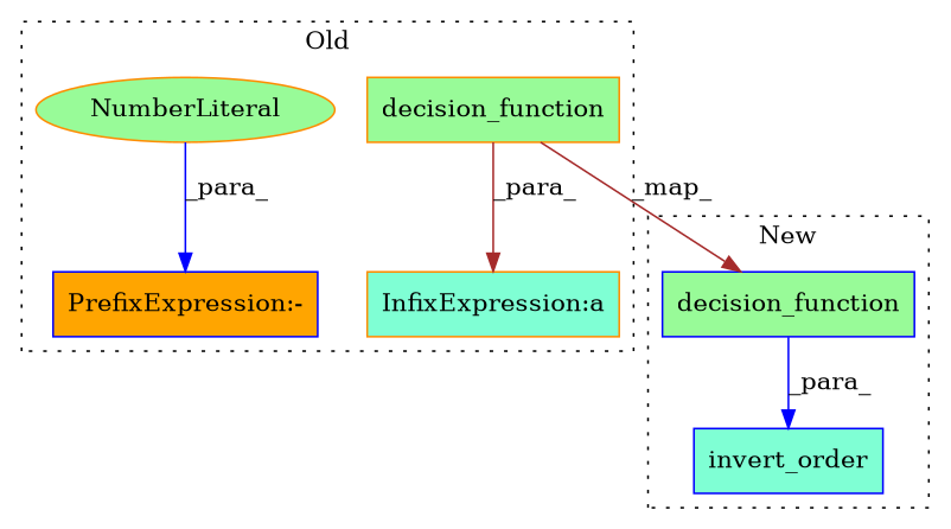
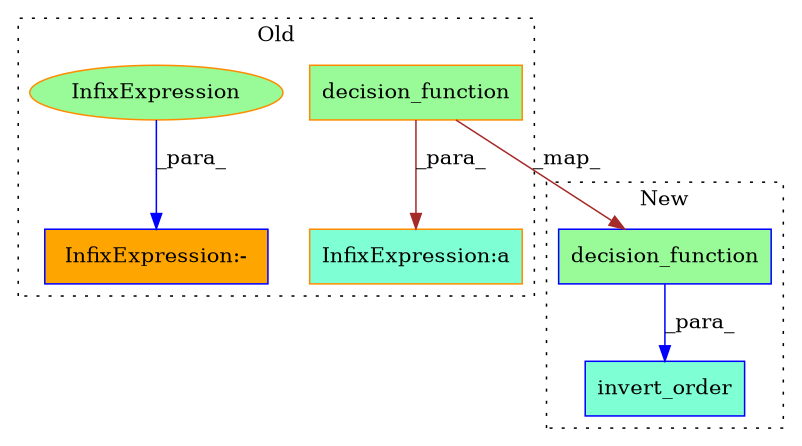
  digraph {
    node [a=32 color=darkorange fillcolor=palegreen l="18,1" shape=box style=filled]
    edge [color=brown]
    n1 [label=decision_function s="1299,1318"]
    n2 [a=27 fillcolor=aquamarine l=3 label="InfixExpression:a" s=1319]
-   n3 [a=38 color=blue fillcolor=orange l=1 label="PrefixExpression:-" s=1322]
-   n4 [a=34 l=1 label=NumberLiteral s=1323 shape=ellipse]
+   n3 [a=38 color=blue fillcolor=orange l=1 label="InfixExpression:-" s=1322]
+   n4 [a=34 l=1 label=InfixExpression s=1323 shape=ellipse]
    n5 [color=blue label=decision_function s="1353,1372"]
    n6 [color=blue fillcolor=aquamarine l="13,1" label=invert_order s="1325,1373"]
    subgraph cluster_1 {
      label=Old
      style=dotted
      n1
      n2
      n3
      n4
    }
    subgraph cluster_2 {
      label=New
      style=dotted
      n5
      n6
    }
    n1 -> n2 [label=_para_]
    n1 -> n5 [label=_map_]
    n4 -> n3 [color=blue label=_para_]
    n5 -> n6 [color=blue label=_para_]
  }
